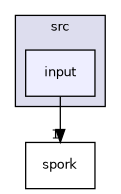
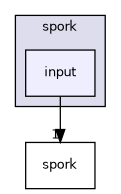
  digraph {
    compound=true
    node [fontname=Helvetica fontsize=10 shape=box]
    n1 [fillcolor="#eeeeff" label=input pencolor=black style=filled]
    n2 [label=spork]
    subgraph cluster_1 {
      bgcolor="#ddddee"
      fontname=Helvetica
      fontsize=10
-     label=src
+     label=spork
      pencolor=black
      n1
    }
    n1 -> n2 [headlabel=1 labeldistance=1.5 labelfontname=Helvetica labelfontsize=10]
  }
